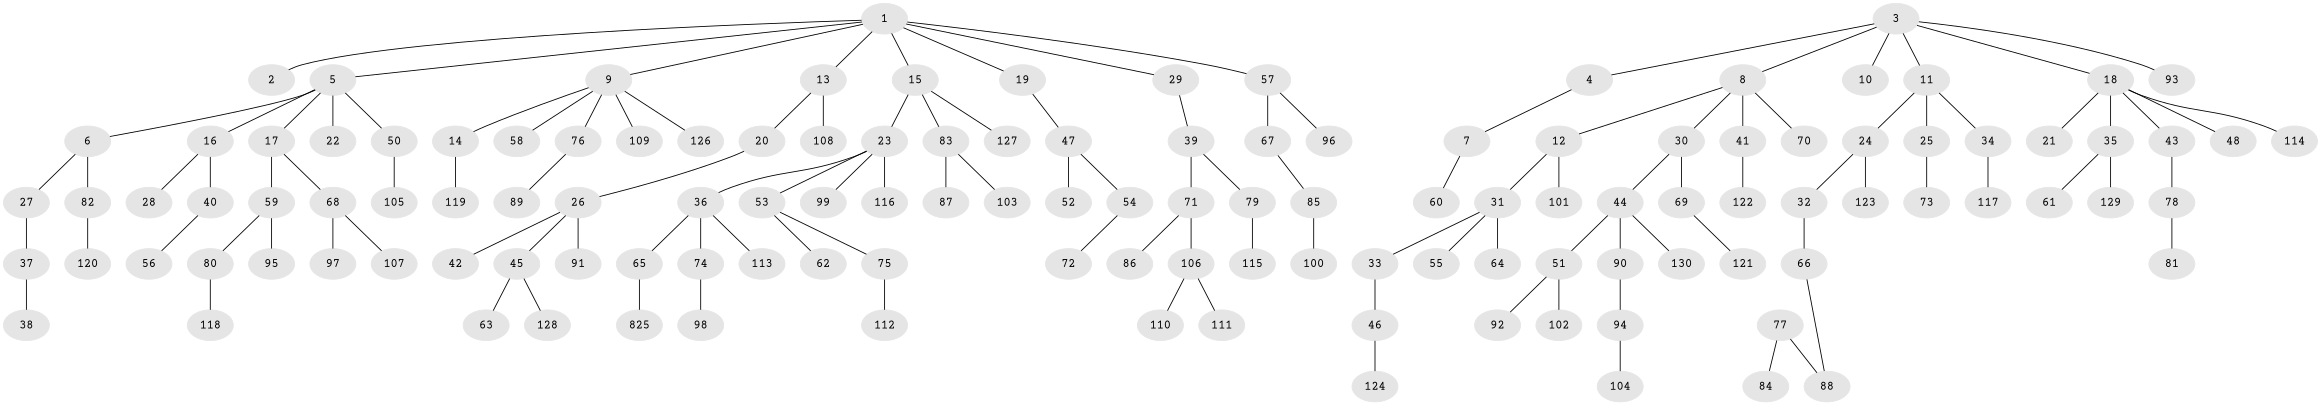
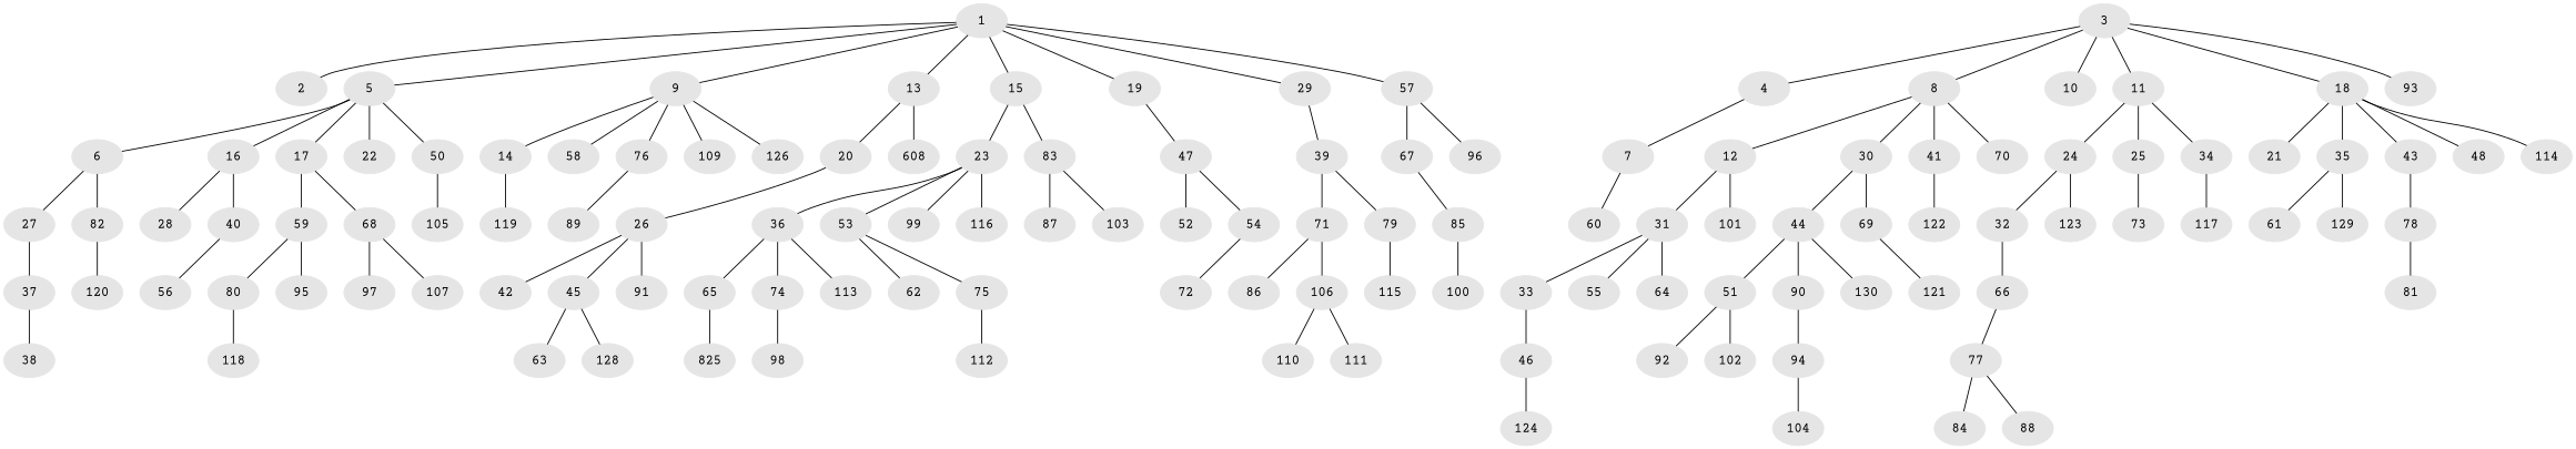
  graph {
    fontname="Courier Prime"
    node [color=gray90 fontname="Courier Prime" style=filled]
    edge [fontname="Courier Prime"]
    1
    2
    5
    9
    13
    15
    19
    29
    57
    6
    16
    17
    22
    50
    14
    58
    76
    109
    126
    20
-   108
+   108 [label=608]
    23
    83
-   127
    47
    39
    67
    96
    3
    4
    8
    10
    11
    18
    93
    7
    12
    30
    41
    70
    24
    25
    34
    21
    35
    43
    48
    114
    60
    27
    82
    28
    40
    59
    68
    105
    37
    120
    31
    101
    44
    69
    122
    119
    89
    32
    123
    73
    117
    33
    55
    64
    26
    36
    53
    99
    116
    87
    103
    56
    80
    95
    97
    107
    61
    129
    78
    52
    54
    42
    45
    91
    65
    74
    113
    62
    75
    66
    63
    128
    38
    71
    79
    51
    90
    130
    121
    46
    77
    124
    n111 [label=825]
    98
    86
    106
    115
    81
    92
    102
    94
    72
    112
    85
    118
    84
    88
    100
    110
    111
    104
    1 -- 2
    1 -- 5
    1 -- 9
    1 -- 13
    1 -- 15
    1 -- 19
    1 -- 29
    1 -- 57
    5 -- 6
    5 -- 16
    5 -- 17
    5 -- 22
    5 -- 50
    9 -- 14
    9 -- 58
    9 -- 76
    9 -- 109
    9 -- 126
    13 -- 20
    13 -- 108
    15 -- 23
    15 -- 83
-   15 -- 127
    19 -- 47
    29 -- 39
    57 -- 67
    57 -- 96
    6 -- 27
    6 -- 82
    16 -- 28
    16 -- 40
    17 -- 59
    17 -- 68
    50 -- 105
    14 -- 119
    76 -- 89
    20 -- 26
    23 -- 36
    23 -- 53
    23 -- 99
    23 -- 116
    83 -- 87
    83 -- 103
    47 -- 52
    47 -- 54
    39 -- 71
    39 -- 79
    67 -- 85
    3 -- 4
    3 -- 8
    3 -- 10
    3 -- 11
    3 -- 18
    3 -- 93
    4 -- 7
    8 -- 12
    8 -- 30
    8 -- 41
    8 -- 70
    11 -- 24
    11 -- 25
    11 -- 34
    18 -- 21
    18 -- 35
    18 -- 43
    18 -- 48
    18 -- 114
    7 -- 60
    12 -- 31
    12 -- 101
    30 -- 44
    30 -- 69
    41 -- 122
    24 -- 32
    24 -- 123
    25 -- 73
    34 -- 117
    35 -- 61
    35 -- 129
    43 -- 78
    27 -- 37
    82 -- 120
    40 -- 56
    59 -- 80
    59 -- 95
    68 -- 97
    68 -- 107
    37 -- 38
    31 -- 33
    31 -- 55
    31 -- 64
    44 -- 51
    44 -- 90
    44 -- 130
    69 -- 121
    32 -- 66
    33 -- 46
    26 -- 42
    26 -- 45
    26 -- 91
    36 -- 65
    36 -- 74
    36 -- 113
    53 -- 62
    53 -- 75
    80 -- 118
    78 -- 81
    54 -- 72
    45 -- 63
    45 -- 128
    65 -- n111
    74 -- 98
    75 -- 112
-   66 -- 88
+   66 -- 77
    71 -- 86
    71 -- 106
    79 -- 115
    51 -- 92
    51 -- 102
    90 -- 94
    46 -- 124
    77 -- 84
    77 -- 88
    106 -- 110
    106 -- 111
    94 -- 104
    85 -- 100
  }
